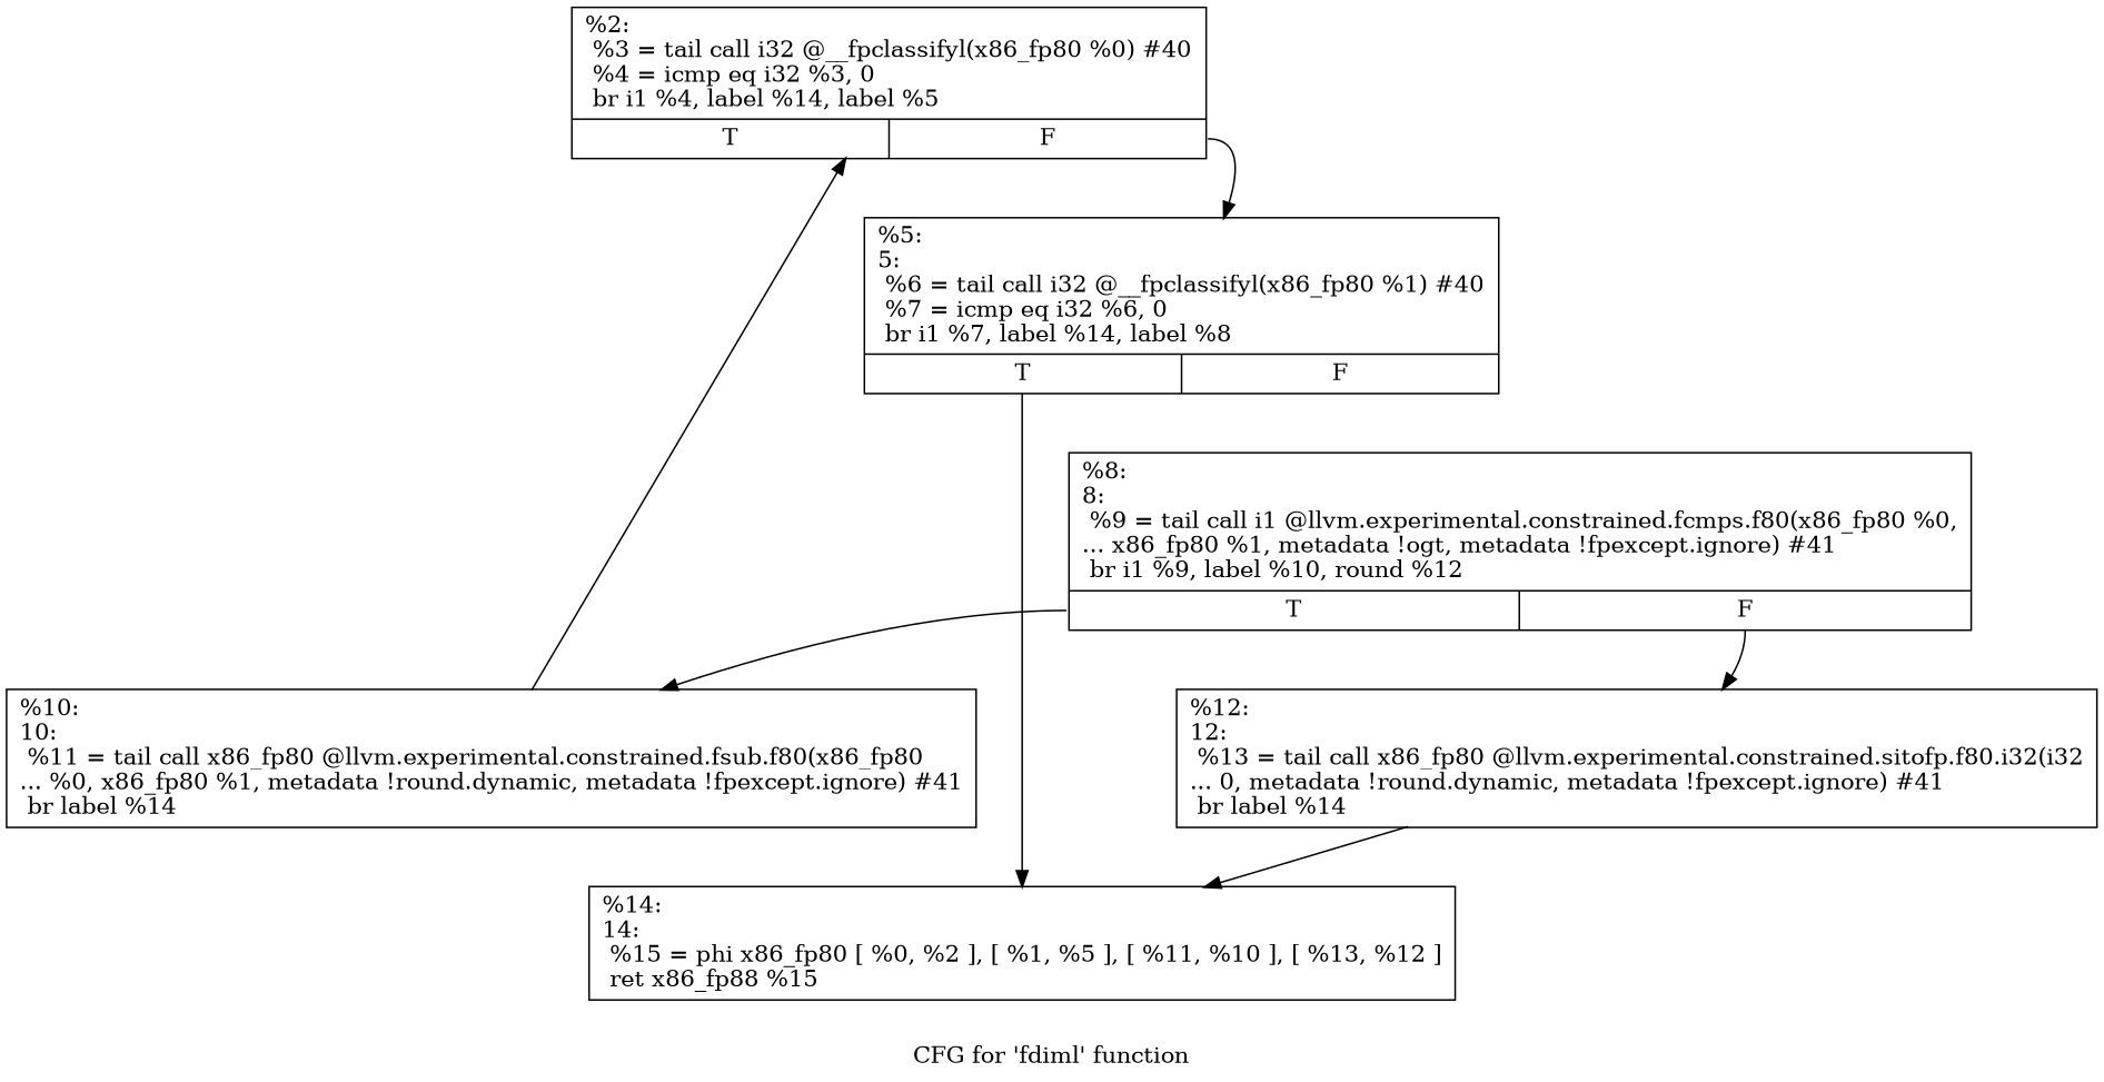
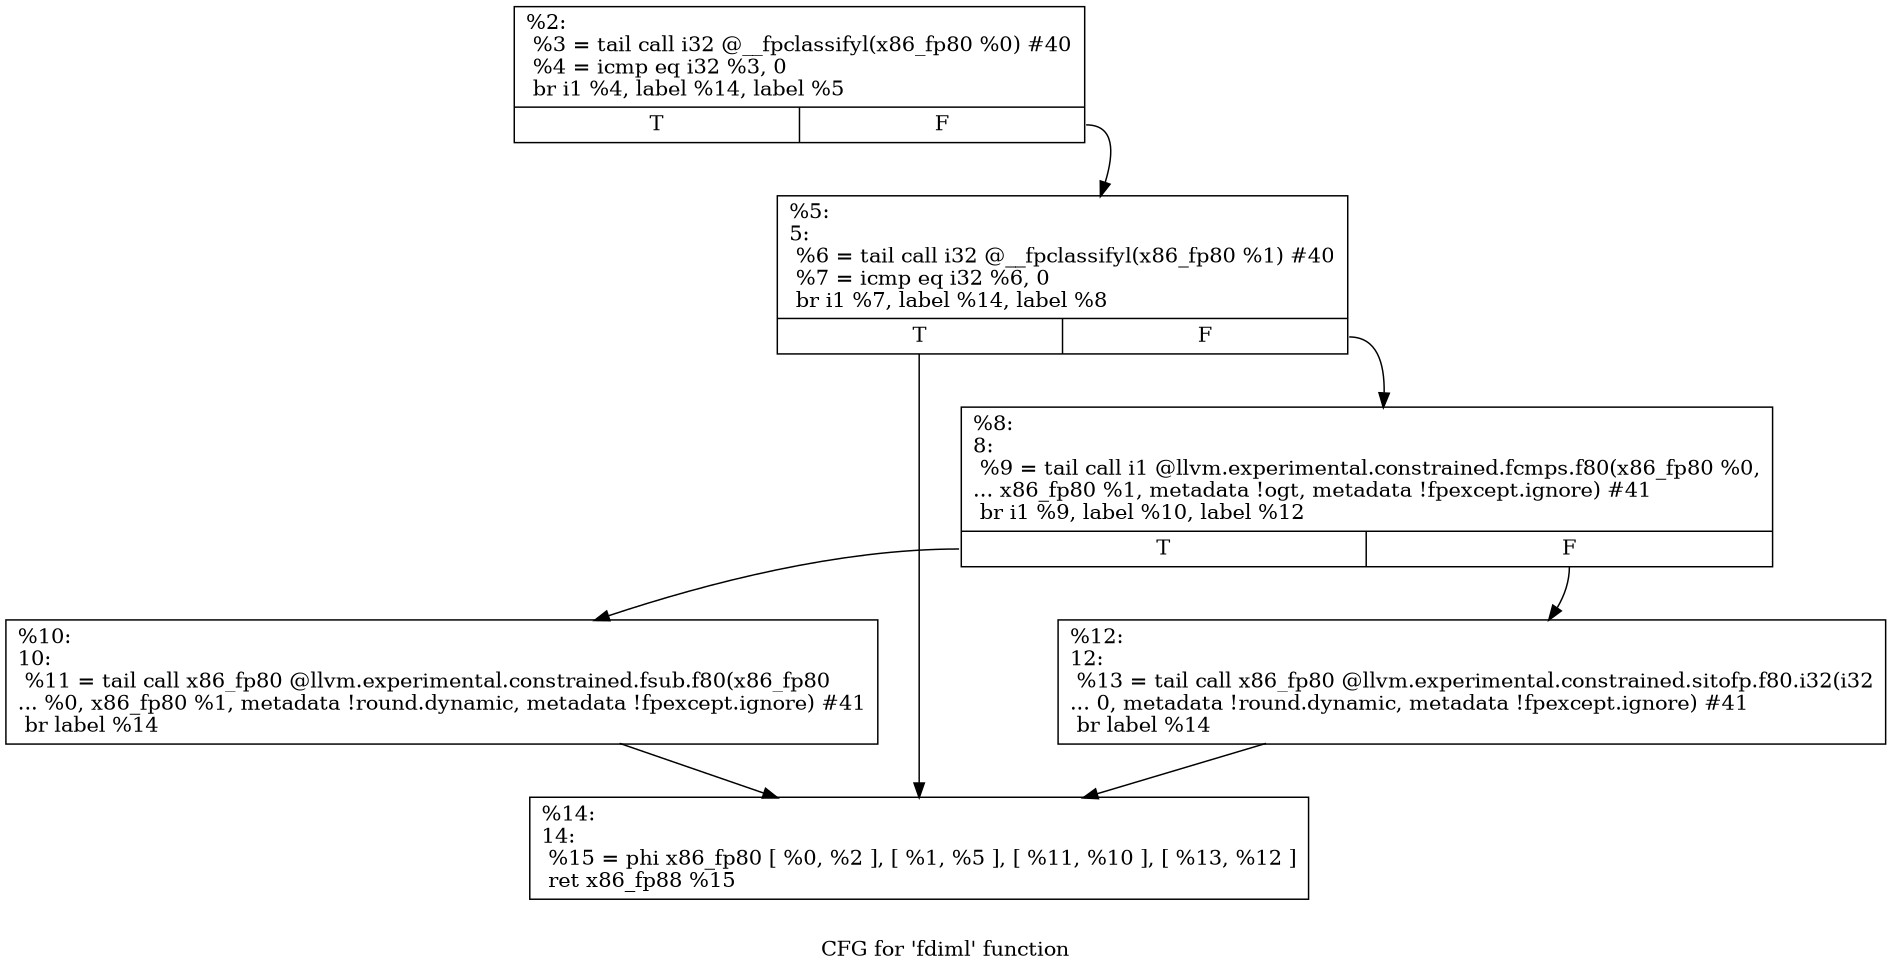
  digraph {
    label="CFG for 'fdiml' function"
    node [shape=record]
    edge [tailport=s0]
    n1 [label="{%2:\l  %3 = tail call i32 @__fpclassifyl(x86_fp80 %0) #40\l  %4 = icmp eq i32 %3, 0\l  br i1 %4, label %14, label %5\l|{<s0>T|<s1>F}}"]
    n2 [label="{%5:\l5:                                                \l  %6 = tail call i32 @__fpclassifyl(x86_fp80 %1) #40\l  %7 = icmp eq i32 %6, 0\l  br i1 %7, label %14, label %8\l|{<s0>T|<s1>F}}"]
    n3 [label="{%14:\l14:                                               \l  %15 = phi x86_fp80 [ %0, %2 ], [ %1, %5 ], [ %11, %10 ], [ %13, %12 ]\l  ret x86_fp88 %15\l}"]
-   n4 [label="{%8:\l8:                                                \l  %9 = tail call i1 @llvm.experimental.constrained.fcmps.f80(x86_fp80 %0,\l... x86_fp80 %1, metadata !ogt, metadata !fpexcept.ignore) #41\l  br i1 %9, label %10, round %12\l|{<s0>T|<s1>F}}"]
+   n4 [label="{%8:\l8:                                                \l  %9 = tail call i1 @llvm.experimental.constrained.fcmps.f80(x86_fp80 %0,\l... x86_fp80 %1, metadata !ogt, metadata !fpexcept.ignore) #41\l  br i1 %9, label %10, label %12\l|{<s0>T|<s1>F}}"]
    n5 [label="{%10:\l10:                                               \l  %11 = tail call x86_fp80 @llvm.experimental.constrained.fsub.f80(x86_fp80\l... %0, x86_fp80 %1, metadata !round.dynamic, metadata !fpexcept.ignore) #41\l  br label %14\l}"]
    n6 [label="{%12:\l12:                                               \l  %13 = tail call x86_fp80 @llvm.experimental.constrained.sitofp.f80.i32(i32\l... 0, metadata !round.dynamic, metadata !fpexcept.ignore) #41\l  br label %14\l}"]
    n1 -> n2 [tailport=s1]
    n2 -> n3
+   n2 -> n4 [tailport=s1]
    n4 -> n5
    n4 -> n6 [tailport=s1]
-   n5 -> n1
+   n5 -> n3
    n6 -> n3
  }
